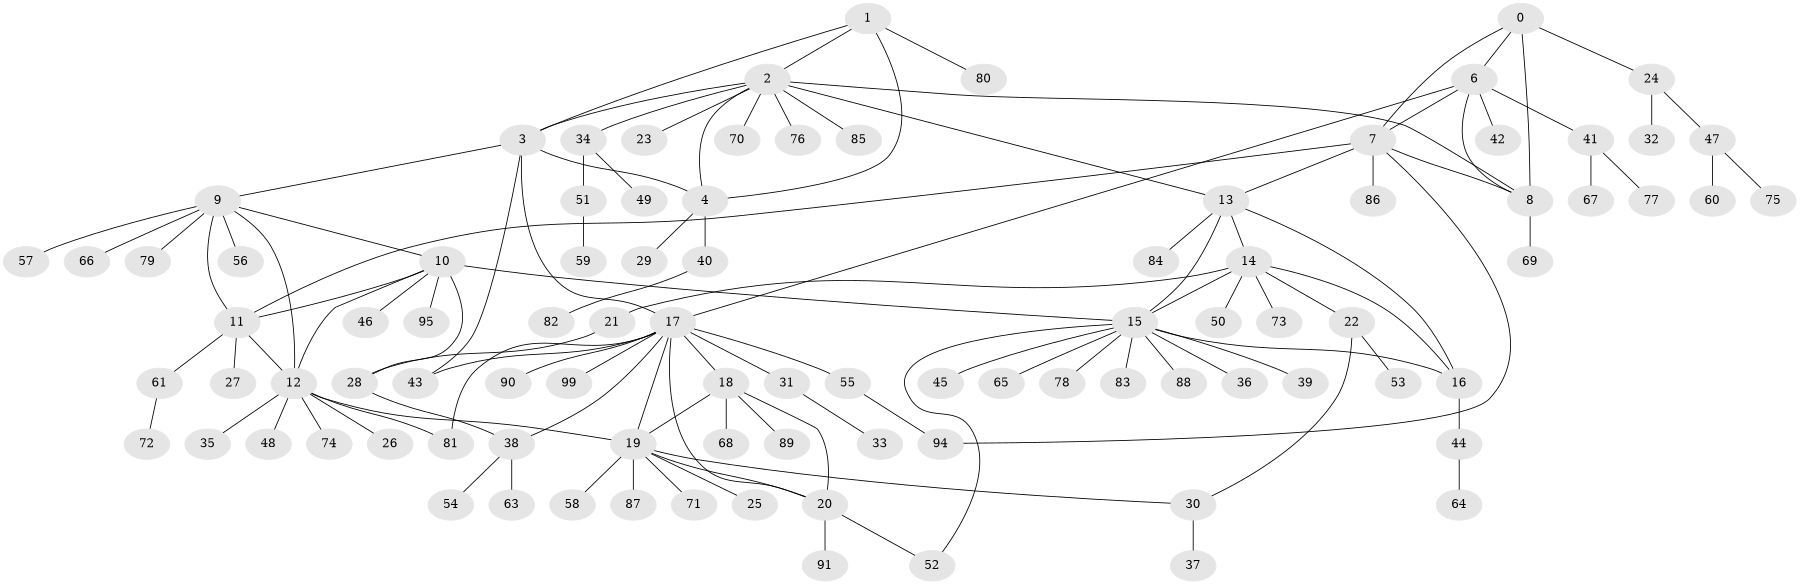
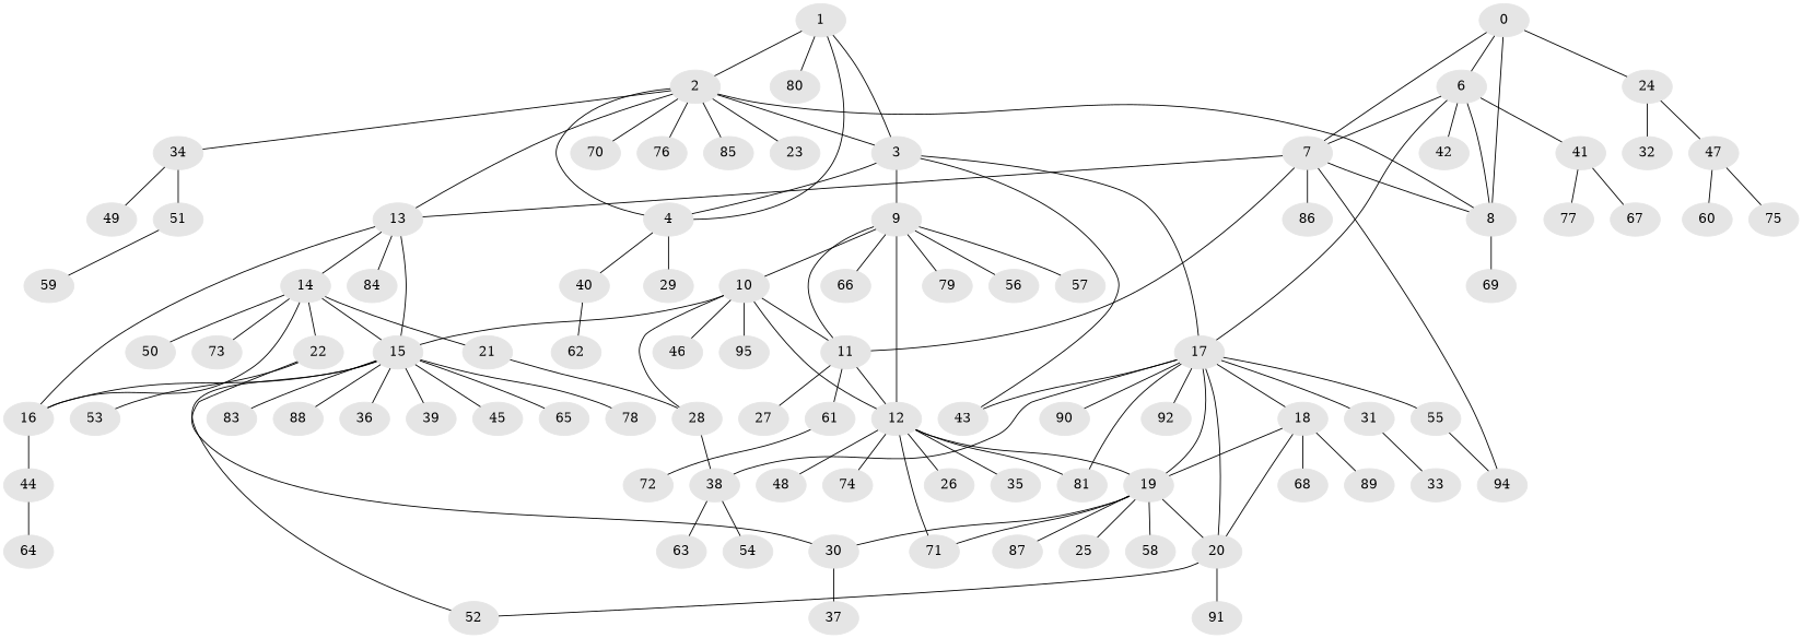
  graph {
    node [color=gray90 style=filled]
    1
    2
    3
    4
    80
    8
    13
    23
    34
    70
    76
    85
    9
    17
    43
    29
    40
    69
    15
    14
    16
    84
    49
    51
    11
    10
    12
    56
    57
    66
    79
    19
    81
    18
    20
    31
    38
    55
    90
-   92 [label=99]
-   62 [label=82]
+   92
+   62
    n42 [label=0]
    6
    7
    24
    41
    42
    86
    94
    32
    47
    67
    77
    27
    61
    28
    46
    n58 [label=95]
    26
    35
    48
    71
    74
    36
    39
    45
    52
    65
    78
    83
    88
    72
    25
    30
    58
    87
    21
    22
    50
    73
    44
    53
    64
    68
    89
    91
    33
    54
    63
    37
    60
    75
    59
    1 -- 2
    1 -- 3
    1 -- 4
    1 -- 80
    2 -- 3
    2 -- 4
    2 -- 8
    2 -- 13
    2 -- 23
    2 -- 34
    2 -- 70
    2 -- 76
    2 -- 85
    3 -- 4
    3 -- 9
    3 -- 17
    3 -- 43
    4 -- 29
    4 -- 40
    8 -- 69
    13 -- 15
    13 -- 14
    13 -- 16
    13 -- 84
    34 -- 49
    34 -- 51
    9 -- 11
    9 -- 10
    9 -- 12
    9 -- 56
    9 -- 57
    9 -- 66
    9 -- 79
    17 -- 43
    17 -- 19
    17 -- 81
    17 -- 18
    17 -- 20
    17 -- 31
    17 -- 38
    17 -- 55
    17 -- 90
    17 -- 92
    40 -- 62
    15 -- 16
    15 -- 36
    15 -- 39
    15 -- 45
    15 -- 52
    15 -- 65
    15 -- 78
    15 -- 83
    15 -- 88
    14 -- 15
    14 -- 16
    14 -- 21
    14 -- 22
    14 -- 50
    14 -- 73
    16 -- 44
    51 -- 59
    11 -- 12
    11 -- 27
    11 -- 61
    10 -- 15
    10 -- 11
    10 -- 12
    10 -- 28
    10 -- 46
    10 -- n58
    12 -- 19
    12 -- 81
    12 -- 26
    12 -- 35
    12 -- 48
+   12 -- 71
    12 -- 74
    19 -- 20
    19 -- 71
    19 -- 25
    19 -- 30
    19 -- 58
    19 -- 87
    18 -- 19
    18 -- 20
    18 -- 68
    18 -- 89
    20 -- 52
    20 -- 91
    31 -- 33
    38 -- 54
    38 -- 63
    55 -- 94
    n42 -- 8
    n42 -- 6
    n42 -- 7
    n42 -- 24
    6 -- 8
    6 -- 17
    6 -- 7
    6 -- 41
    6 -- 42
    7 -- 8
    7 -- 13
    7 -- 11
    7 -- 86
    7 -- 94
    24 -- 32
    24 -- 47
    41 -- 67
    41 -- 77
    47 -- 60
    47 -- 75
    61 -- 72
    28 -- 38
    30 -- 37
    21 -- 28
    22 -- 30
    22 -- 53
    44 -- 64
  }
